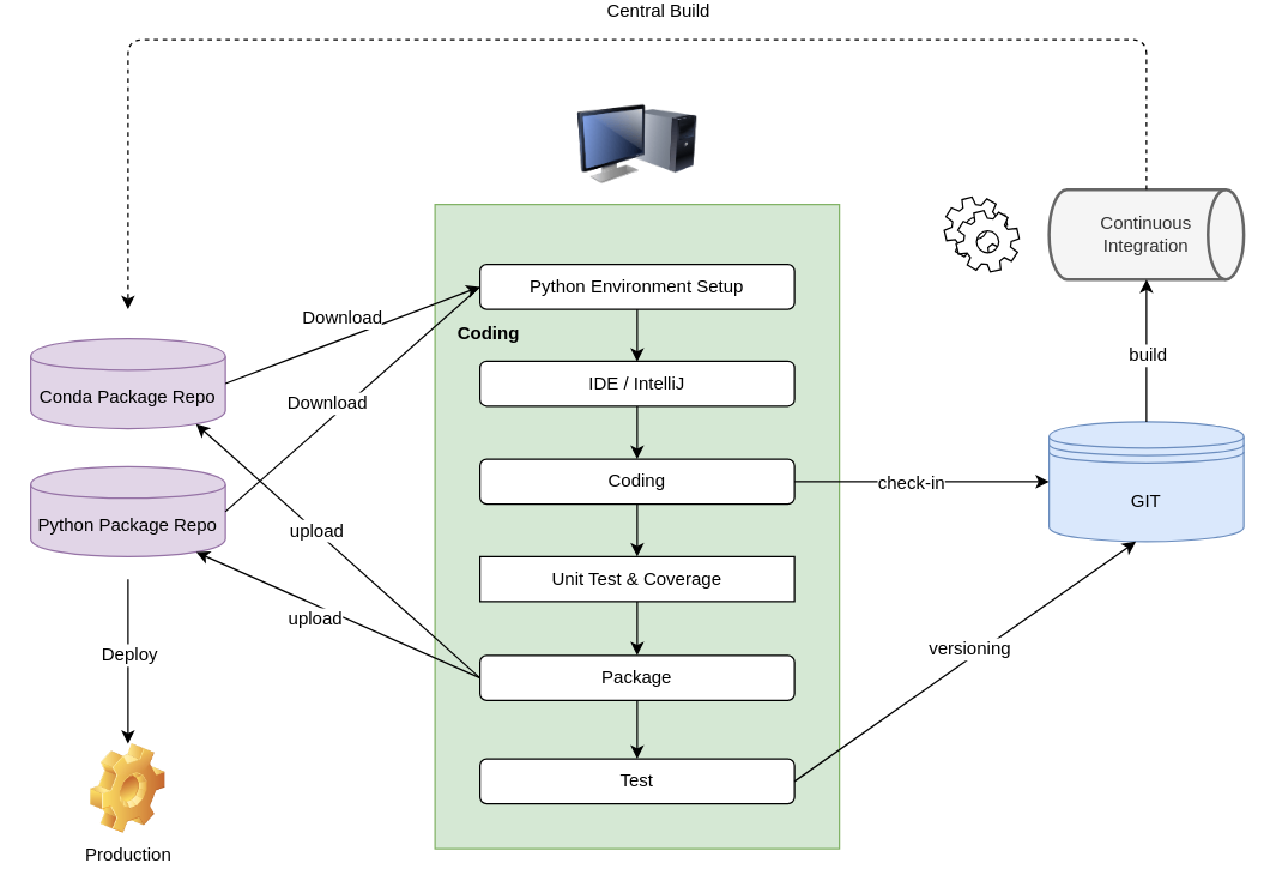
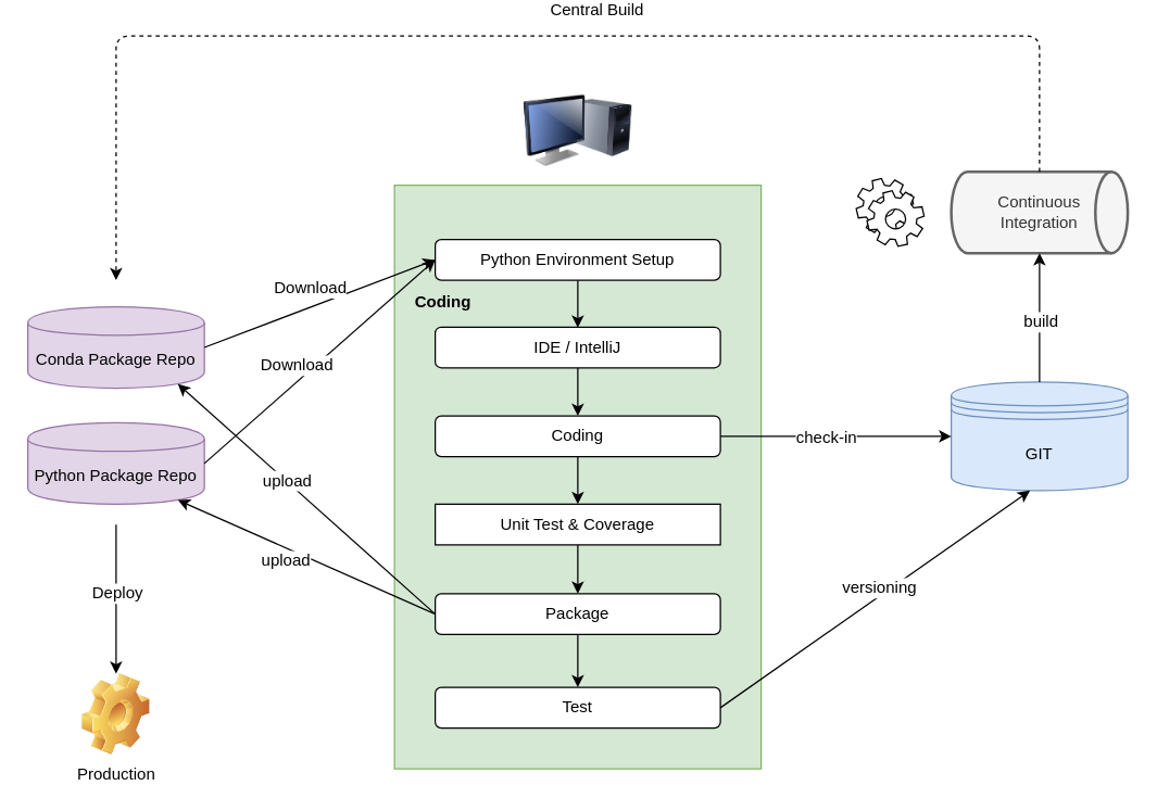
  <mxCell id="0" />
  <mxCell id="1" parent="0" />
  <mxCell id="2" value="Conda Package Repo" style="shape=cylinder;whiteSpace=wrap;html=1;boundedLbl=1;backgroundOutline=1;fillColor=#e1d5e7;strokeColor=#9673a6;" vertex="1" parent="1"><mxGeometry x="20" y="219.5" width="130" height="60" as="geometry" /></mxCell>
  <mxCell id="3" value="Python Package Repo" style="shape=cylinder;whiteSpace=wrap;html=1;boundedLbl=1;backgroundOutline=1;fillColor=#e1d5e7;strokeColor=#9673a6;" vertex="1" parent="1"><mxGeometry x="20" y="305" width="130" height="60" as="geometry" /></mxCell>
  <mxCell id="4" value="Continuous &lt;br&gt;Integration" style="strokeWidth=2;html=1;shape=mxgraph.flowchart.direct_data;whiteSpace=wrap;fillColor=#f5f5f5;strokeColor=#666666;fontColor=#333333;" vertex="1" parent="1"><mxGeometry x="700" y="120" width="130" height="60" as="geometry" /></mxCell>
  <mxCell id="5" value="GIT" style="shape=datastore;whiteSpace=wrap;html=1;fillColor=#dae8fc;strokeColor=#6c8ebf;" vertex="1" parent="1"><mxGeometry x="700" y="275" width="130" height="80" as="geometry" /></mxCell>
  <mxCell id="6" value="Production" style="shape=image;html=1;verticalLabelPosition=bottom;labelBackgroundColor=#ffffff;verticalAlign=top;imageAspect=0;image=img/clipart/Gear_128x128.png" vertex="1" parent="1"><mxGeometry x="60" y="490" width="50" height="60" as="geometry" /></mxCell>
  <mxCell id="7" value="" style="shape=mxgraph.bpmn.service_task;html=1;outlineConnect=0;" vertex="1" parent="1"><mxGeometry x="630" y="125" width="50" height="50" as="geometry" /></mxCell>
  <mxCell id="8" value="" style="image;html=1;labelBackgroundColor=#ffffff;image=img/lib/clip_art/computers/Monitor_Tower_128x128.png" vertex="1" parent="1"><mxGeometry x="385" y="50" width="80" height="80" as="geometry" /></mxCell>
  <mxCell id="9" value="&lt;b&gt;&amp;nbsp; &amp;nbsp; Coding&lt;br&gt;&lt;br&gt;&lt;br&gt;&lt;br&gt;&lt;br&gt;&lt;br&gt;&lt;br&gt;&lt;br&gt;&lt;br&gt;&lt;br&gt;&lt;br&gt;&lt;br&gt;&lt;br&gt;&lt;br&gt;&lt;br&gt;&lt;br&gt;&lt;br&gt;&lt;br&gt;&lt;br&gt;&lt;/b&gt;" style="rounded=0;whiteSpace=wrap;html=1;align=left;fillColor=#d5e8d4;strokeColor=#82b366;" vertex="1" parent="1"><mxGeometry x="290" y="130" width="270" height="430" as="geometry" /></mxCell>
  <mxCell id="10" style="edgeStyle=orthogonalEdgeStyle;rounded=0;orthogonalLoop=1;jettySize=auto;html=1;entryX=0.5;entryY=0;entryDx=0;entryDy=0;" edge="1" parent="1" source="11" target="13"><mxGeometry relative="1" as="geometry" /></mxCell>
  <mxCell id="11" value="IDE / IntelliJ" style="rounded=1;whiteSpace=wrap;html=1;" vertex="1" parent="1"><mxGeometry x="320" y="234.5" width="210" height="30" as="geometry" /></mxCell>
  <mxCell id="12" value="" style="edgeStyle=orthogonalEdgeStyle;rounded=0;orthogonalLoop=1;jettySize=auto;html=1;entryX=0.5;entryY=0;entryDx=0;entryDy=0;" edge="1" parent="1" source="13" target="14"><mxGeometry relative="1" as="geometry"><mxPoint x="425" y="391" as="targetPoint" /></mxGeometry></mxCell>
  <mxCell id="13" value="Coding" style="rounded=1;whiteSpace=wrap;html=1;" vertex="1" parent="1"><mxGeometry x="320" y="300" width="210" height="30" as="geometry" /></mxCell>
  <mxCell id="14" value="Unit Test &amp;amp; Coverage" style="whiteSpace=wrap;html=1;rounded=0;" vertex="1" parent="1"><mxGeometry x="320" y="365" width="210" height="30" as="geometry" /></mxCell>
  <mxCell id="15" value="Python Environment Setup" style="rounded=1;whiteSpace=wrap;html=1;" vertex="1" parent="1"><mxGeometry x="320" y="170" width="210" height="30" as="geometry" /></mxCell>
  <mxCell id="16" style="edgeStyle=orthogonalEdgeStyle;rounded=0;orthogonalLoop=1;jettySize=auto;html=1;entryX=0.5;entryY=0;entryDx=0;entryDy=0;" edge="1" parent="1"><mxGeometry relative="1" as="geometry"><mxPoint x="425" y="200" as="sourcePoint" /><mxPoint x="425" y="235" as="targetPoint" /></mxGeometry></mxCell>
  <mxCell id="17" value="" style="endArrow=classic;html=1;exitX=1;exitY=0.5;exitDx=0;exitDy=0;entryX=0;entryY=0.5;entryDx=0;entryDy=0;" edge="1" parent="1" source="2" target="15"><mxGeometry width="50" height="50" relative="1" as="geometry"><mxPoint x="450" y="69" as="sourcePoint" /><mxPoint x="270" y="125" as="targetPoint" /></mxGeometry></mxCell>
  <mxCell id="18" value="Download" style="text;html=1;align=center;verticalAlign=middle;resizable=0;points=[];;labelBackgroundColor=#ffffff;" vertex="1" connectable="0" parent="17"><mxGeometry x="0.385" y="1" relative="1" as="geometry"><mxPoint x="-40.42" y="1.36" as="offset" /></mxGeometry></mxCell>
- <mxCell id="19" value="" style="endArrow=none;html=1;exitX=1;exitY=0.5;exitDx=0;exitDy=0;entryX=0;entryY=0.5;entryDx=0;entryDy=0;" edge="1" parent="1" source="3" target="15"><mxGeometry width="50" height="50" relative="1" as="geometry"><mxPoint x="230" y="280" as="sourcePoint" /><mxPoint x="390" y="265" as="targetPoint" /></mxGeometry></mxCell>
+ <mxCell id="19" value="" style="endArrow=classic;html=1;exitX=1;exitY=0.5;exitDx=0;exitDy=0;entryX=0;entryY=0.5;entryDx=0;entryDy=0;" edge="1" parent="1" source="3" target="15"><mxGeometry width="50" height="50" relative="1" as="geometry"><mxPoint x="230" y="280" as="sourcePoint" /><mxPoint x="390" y="265" as="targetPoint" /></mxGeometry></mxCell>
  <mxCell id="20" value="Download" style="text;html=1;align=center;verticalAlign=middle;resizable=0;points=[];;labelBackgroundColor=#ffffff;" vertex="1" connectable="0" parent="19"><mxGeometry x="0.385" y="1" relative="1" as="geometry"><mxPoint x="-49.91" y="32.37" as="offset" /></mxGeometry></mxCell>
  <mxCell id="21" value="" style="endArrow=classic;html=1;exitX=1;exitY=0.5;exitDx=0;exitDy=0;" edge="1" parent="1" source="13"><mxGeometry width="50" height="50" relative="1" as="geometry"><mxPoint x="460" y="530" as="sourcePoint" /><mxPoint x="700" y="315" as="targetPoint" /></mxGeometry></mxCell>
  <mxCell id="22" value="check-in" style="text;html=1;align=center;verticalAlign=middle;resizable=0;points=[];;labelBackgroundColor=#ffffff;" vertex="1" connectable="0" parent="21"><mxGeometry x="0.385" y="1" relative="1" as="geometry"><mxPoint x="-40.42" y="1.36" as="offset" /></mxGeometry></mxCell>
  <mxCell id="23" value="Package" style="rounded=1;whiteSpace=wrap;html=1;" vertex="1" parent="1"><mxGeometry x="320" y="431" width="210" height="30" as="geometry" /></mxCell>
  <mxCell id="24" value="" style="endArrow=classic;html=1;exitX=0;exitY=0.5;exitDx=0;exitDy=0;entryX=0.85;entryY=0.95;entryDx=0;entryDy=0;entryPerimeter=0;" edge="1" parent="1" source="23" target="2"><mxGeometry width="50" height="50" relative="1" as="geometry"><mxPoint x="60" y="395" as="sourcePoint" /><mxPoint x="230" y="395" as="targetPoint" /></mxGeometry></mxCell>
  <mxCell id="25" value="upload" style="text;html=1;align=center;verticalAlign=middle;resizable=0;points=[];;labelBackgroundColor=#ffffff;" vertex="1" connectable="0" parent="24"><mxGeometry x="0.385" y="1" relative="1" as="geometry"><mxPoint x="22.07" y="18.47" as="offset" /></mxGeometry></mxCell>
  <mxCell id="26" value="" style="endArrow=classic;html=1;exitX=0;exitY=0.5;exitDx=0;exitDy=0;entryX=0.85;entryY=0.95;entryDx=0;entryDy=0;entryPerimeter=0;" edge="1" parent="1" source="23" target="3"><mxGeometry width="50" height="50" relative="1" as="geometry"><mxPoint x="160" y="380" as="sourcePoint" /><mxPoint x="330" y="380" as="targetPoint" /></mxGeometry></mxCell>
  <mxCell id="27" value="upload" style="text;html=1;align=center;verticalAlign=middle;resizable=0;points=[];;labelBackgroundColor=#ffffff;" vertex="1" connectable="0" parent="26"><mxGeometry x="0.385" y="1" relative="1" as="geometry"><mxPoint x="21.77" y="17.76" as="offset" /></mxGeometry></mxCell>
  <mxCell id="28" value="Test" style="rounded=1;whiteSpace=wrap;html=1;" vertex="1" parent="1"><mxGeometry x="320" y="500" width="210" height="30" as="geometry" /></mxCell>
  <mxCell id="29" value="" style="endArrow=classic;html=1;exitX=1;exitY=0.5;exitDx=0;exitDy=0;entryX=0.446;entryY=1;entryDx=0;entryDy=0;entryPerimeter=0;" edge="1" parent="1" source="28" target="5"><mxGeometry width="50" height="50" relative="1" as="geometry"><mxPoint x="610" y="454.5" as="sourcePoint" /><mxPoint x="780" y="345.5" as="targetPoint" /></mxGeometry></mxCell>
  <mxCell id="30" value="versioning" style="text;html=1;align=center;verticalAlign=middle;resizable=0;points=[];;labelBackgroundColor=#ffffff;" vertex="1" connectable="0" parent="29"><mxGeometry x="0.385" y="1" relative="1" as="geometry"><mxPoint x="-40.42" y="23.11" as="offset" /></mxGeometry></mxCell>
  <mxCell id="31" value="" style="endArrow=classic;html=1;entryX=0.5;entryY=1;entryDx=0;entryDy=0;entryPerimeter=0;exitX=0.5;exitY=0;exitDx=0;exitDy=0;" edge="1" parent="1" source="5" target="4"><mxGeometry width="50" height="50" relative="1" as="geometry"><mxPoint x="780" y="280" as="sourcePoint" /><mxPoint x="950" y="450" as="targetPoint" /></mxGeometry></mxCell>
  <mxCell id="32" value="build" style="text;html=1;align=center;verticalAlign=middle;resizable=0;points=[];;labelBackgroundColor=#ffffff;" vertex="1" connectable="0" parent="31"><mxGeometry x="0.385" y="1" relative="1" as="geometry"><mxPoint x="1" y="21" as="offset" /></mxGeometry></mxCell>
  <mxCell id="33" value="" style="edgeStyle=orthogonalEdgeStyle;rounded=0;orthogonalLoop=1;jettySize=auto;html=1;entryX=0.5;entryY=0;entryDx=0;entryDy=0;exitX=0.5;exitY=1;exitDx=0;exitDy=0;" edge="1" parent="1" source="14" target="23"><mxGeometry relative="1" as="geometry"><mxPoint x="760" y="535" as="targetPoint" /><mxPoint x="760" y="500" as="sourcePoint" /></mxGeometry></mxCell>
  <mxCell id="34" value="" style="edgeStyle=orthogonalEdgeStyle;rounded=0;orthogonalLoop=1;jettySize=auto;html=1;entryX=0.5;entryY=0;entryDx=0;entryDy=0;exitX=0.5;exitY=1;exitDx=0;exitDy=0;" edge="1" parent="1" source="23" target="28"><mxGeometry relative="1" as="geometry"><mxPoint x="800" y="545" as="targetPoint" /><mxPoint x="690" y="515" as="sourcePoint" /><Array as="points"><mxPoint x="425" y="480" /><mxPoint x="425" y="480" /></Array></mxGeometry></mxCell>
  <mxCell id="35" value="" style="endArrow=classic;html=1;exitX=0.5;exitY=0;exitDx=0;exitDy=0;exitPerimeter=0;dashed=1;" edge="1" parent="1" source="4"><mxGeometry width="50" height="50" relative="1" as="geometry"><mxPoint x="750" y="450" as="sourcePoint" /><mxPoint x="85" y="200" as="targetPoint" /><Array as="points"><mxPoint x="765" y="20" /><mxPoint x="85" y="20" /></Array></mxGeometry></mxCell>
  <mxCell id="36" value="Central Build" style="text;html=1;align=center;verticalAlign=middle;resizable=0;points=[];;labelBackgroundColor=#ffffff;" vertex="1" connectable="0" parent="35"><mxGeometry x="0.385" y="1" relative="1" as="geometry"><mxPoint x="238" y="-21" as="offset" /></mxGeometry></mxCell>
  <mxCell id="37" value="" style="endArrow=classic;html=1;entryX=0.5;entryY=0;entryDx=0;entryDy=0;" edge="1" parent="1" target="6"><mxGeometry width="50" height="50" relative="1" as="geometry"><mxPoint x="85" y="380" as="sourcePoint" /><mxPoint x="170" y="470" as="targetPoint" /></mxGeometry></mxCell>
  <mxCell id="38" value="Deploy" style="text;html=1;align=center;verticalAlign=middle;resizable=0;points=[];;labelBackgroundColor=#ffffff;" vertex="1" connectable="0" parent="37"><mxGeometry x="0.385" y="1" relative="1" as="geometry"><mxPoint x="-1" y="-26" as="offset" /></mxGeometry></mxCell>
